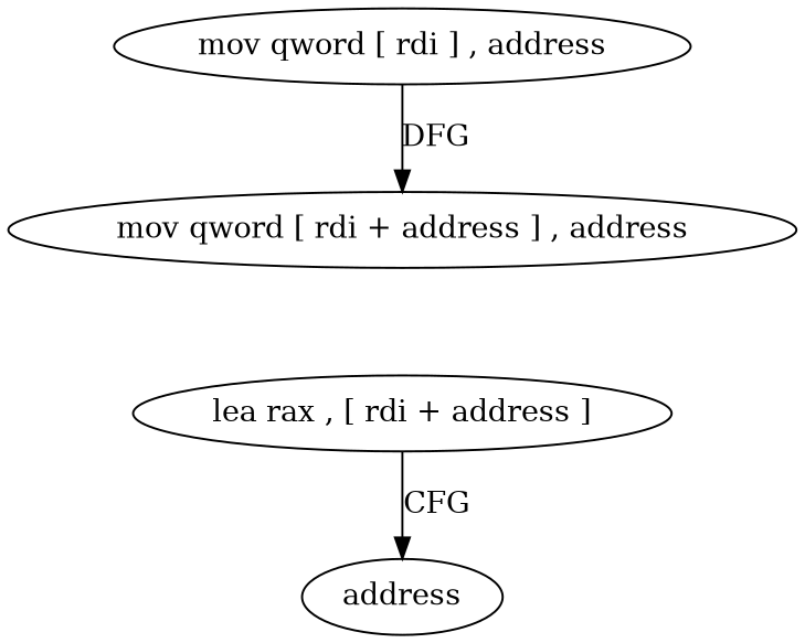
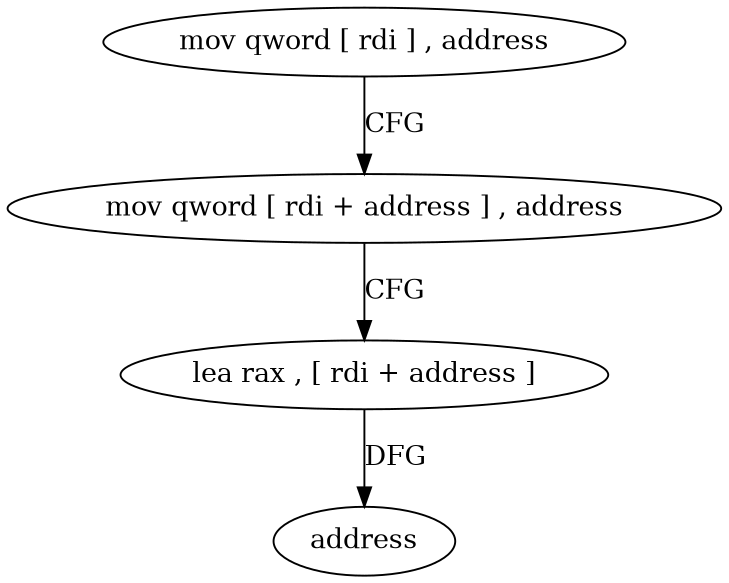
  digraph {
    n1 [label="mov qword [ rdi ] , address"]
    n2 [label="mov qword [ rdi + address ] , address"]
    n3 [label="lea rax , [ rdi + address ]"]
    n4 [label=address]
-   n1 -> n2 [label=DFG]
-   n3 -> n4 [label=CFG]
+   n1 -> n2 [label=CFG]
+   n2 -> n3 [label=CFG]
+   n3 -> n4 [label=DFG]
  }
